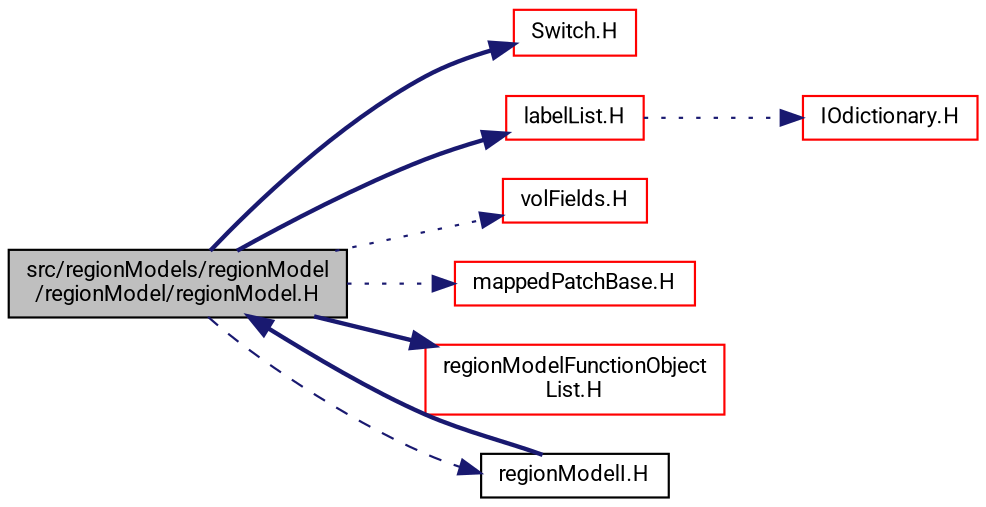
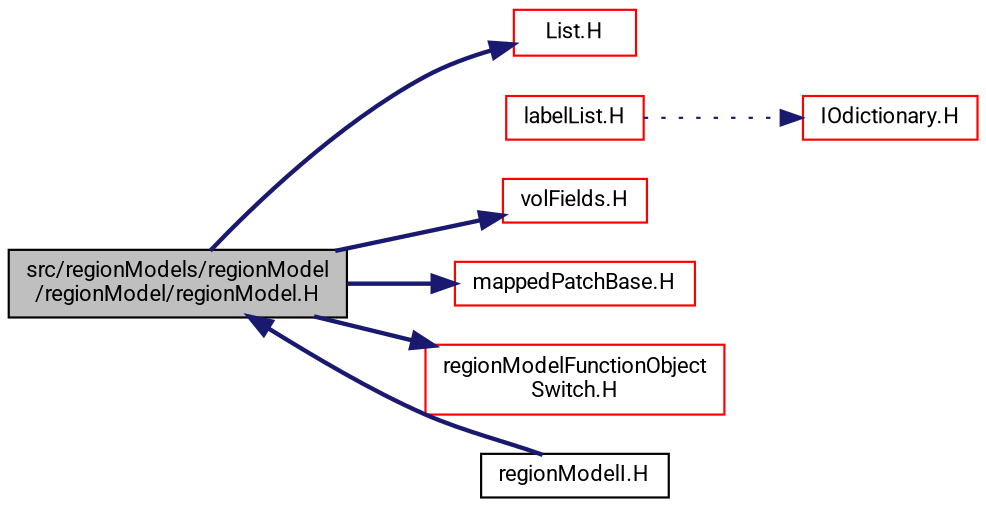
  digraph {
    fontname=Roboto
    rankdir=LR
    node [color=red fontname=Roboto fontsize=10 shape=record]
    edge [color=midnightblue fontname=Roboto fontsize=10 labelfontname=Helvetica labelfontsize=10 style=bold]
    n1 [color=black fillcolor=grey75 fontcolor=black height=0.2 label="src/regionModels/regionModel\l/regionModel/regionModel.H" style=filled width=0.4]
-   n2 [height=0.2 label="Switch.H" width=0.4]
+   n2 [height=0.2 label="List.H" width=0.4]
    n3 [height=0.2 label="labelList.H" width=0.4]
    n4 [height=0.2 label="volFields.H" width=0.4]
    n5 [height=0.2 label="mappedPatchBase.H" width=0.4]
-   n6 [height=0.2 label="regionModelFunctionObject\lList.H" width=0.4]
+   n6 [height=0.2 label="regionModelFunctionObject\lSwitch.H" width=0.4]
    n7 [color=black height=0.2 label="regionModelI.H" width=0.4]
    n8 [height=0.2 label="IOdictionary.H" width=0.4]
    n1 -> n2
-   n1 -> n3
-   n1 -> n4 [style=dotted]
-   n1 -> n5 [style=dotted]
+   n1 -> n4
+   n1 -> n5
    n1 -> n6
-   n1 -> n7 [style=dashed]
    n3 -> n8 [style=dotted]
    n7 -> n1
  }
